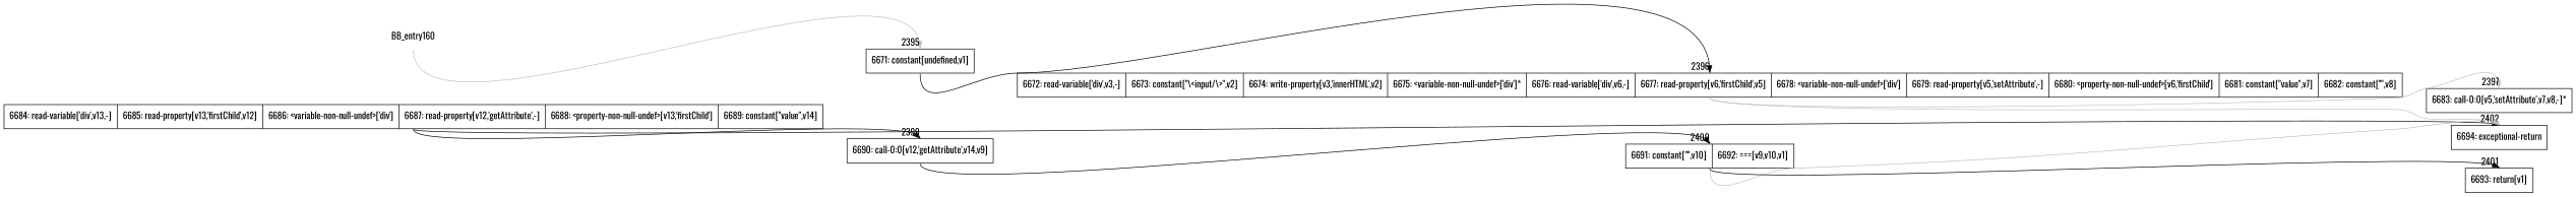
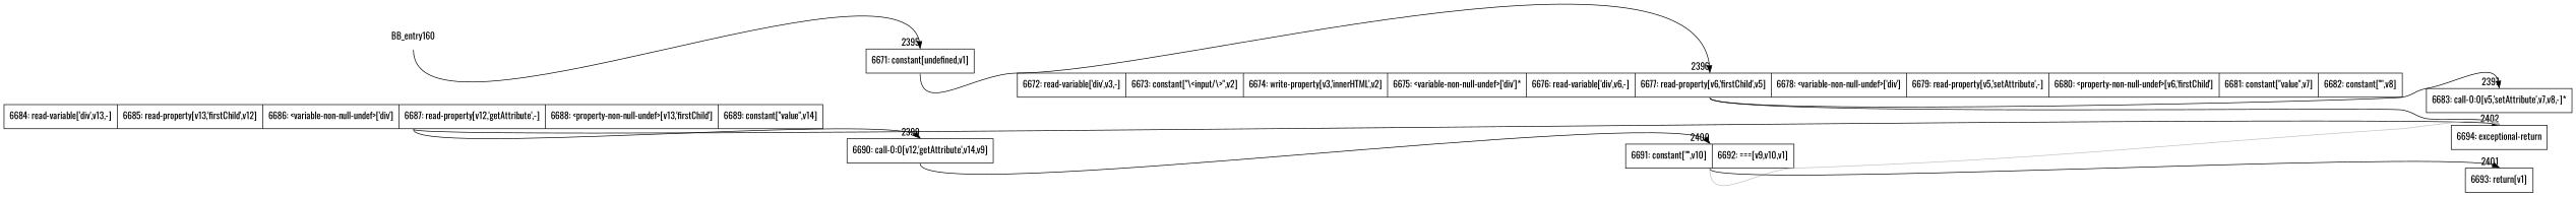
  digraph {
    fontname=Oswald
    rankdir=LR
    node [fontname=Oswald shape=record]
    edge [fontname=Oswald headport=n tailport=s]
    BB_entry160 [shape=none]
    n2 [label="{6671: constant[undefined,v1]}"]
    n3 [label="{6672: read-variable['div',v3,-]|6673: constant[\"\\\<input/\\\>\",v2]|6674: write-property[v3,'innerHTML',v2]|6675: \<variable-non-null-undef\>['div']*|6676: read-variable['div',v6,-]|6677: read-property[v6,'firstChild',v5]|6678: \<variable-non-null-undef\>['div']|6679: read-property[v5,'setAttribute',-]|6680: \<property-non-null-undef\>[v6,'firstChild']|6681: constant[\"value\",v7]|6682: constant[\"\",v8]}"]
    n4 [label="{6683: call-0:0[v5,'setAttribute',v7,v8,-]*}"]
    n5 [label="{6694: exceptional-return}"]
    n6 [label="{6684: read-variable['div',v13,-]|6685: read-property[v13,'firstChild',v12]|6686: \<variable-non-null-undef\>['div']|6687: read-property[v12,'getAttribute',-]|6688: \<property-non-null-undef\>[v13,'firstChild']|6689: constant[\"value\",v14]}"]
    n7 [label="{6690: call-0:0[v12,'getAttribute',v14,v9]}"]
    n8 [label="{6691: constant[\"\",v10]|6692: ===[v9,v10,v1]}"]
    n9 [label="{6693: return[v1]}"]
-   BB_entry160 -> n2 [headlabel="    2395" color=gray]
+   BB_entry160 -> n2 [headlabel="    2395"]
    n2 -> n3 [headlabel="      2396"]
-   n3 -> n4 [headlabel="      2397" color=gray]
-   n3 -> n5 [color=gray headlabel="      2402"]
+   n3 -> n4 [headlabel="      2397"]
+   n3 -> n5 [color=black headlabel="      2402"]
    n6 -> n5 [color=black]
    n6 -> n7 [headlabel="      2399"]
    n7 -> n8 [headlabel="      2400"]
    n8 -> n5 [color=gray]
    n8 -> n9 [headlabel="      2401"]
  }
